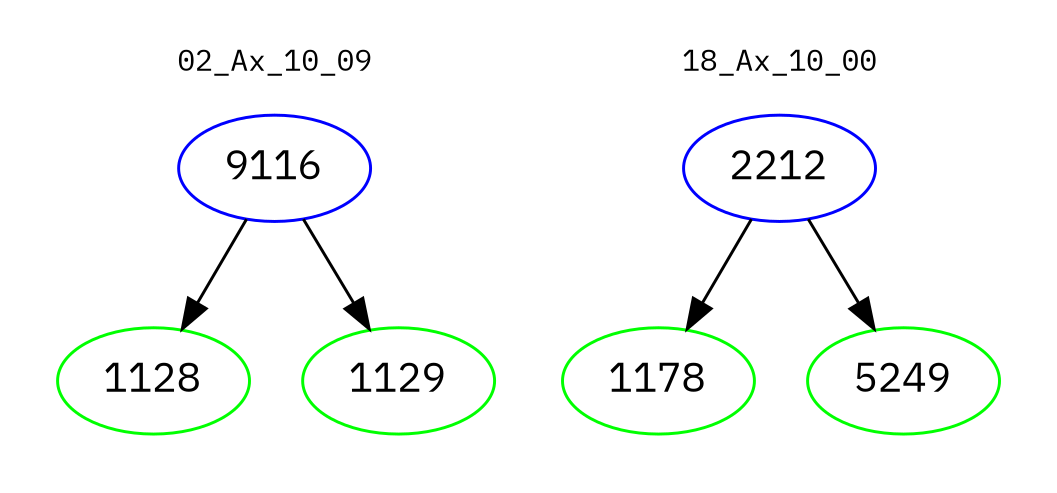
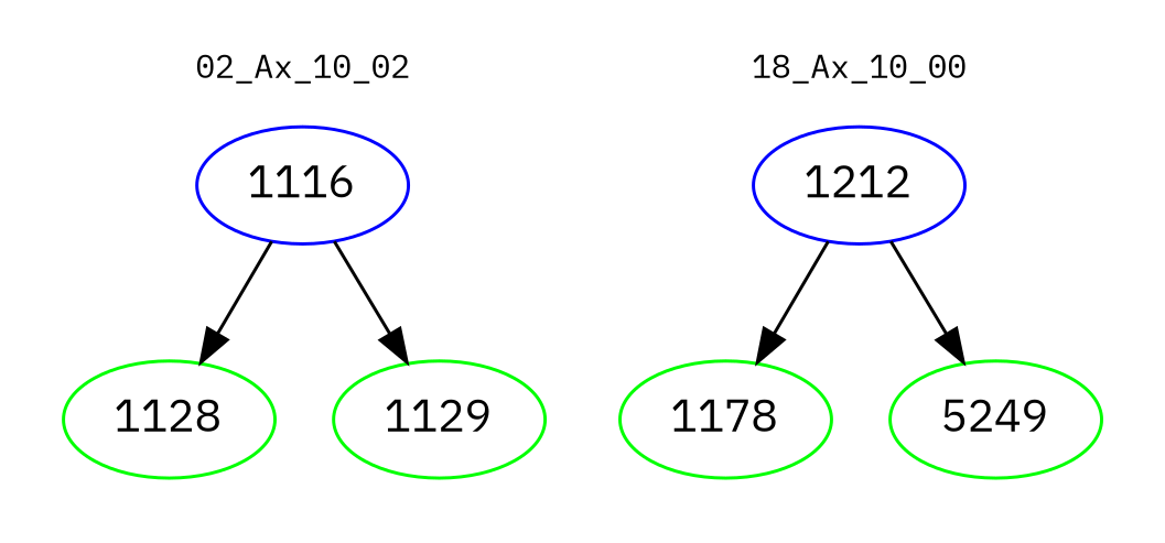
  digraph {
    fontname="IBM Plex Mono"
    node [color=green fontname="IBM Plex Mono"]
    edge [color=black fontname="IBM Plex Mono"]
-   n1 [color=blue label=9116]
+   n1 [color=blue label=1116]
    n2 [label=1128]
    n3 [label=1129]
-   n4 [color=blue label=2212]
+   n4 [color=blue label=1212]
    n5 [label=1178]
    n6 [label=5249]
    subgraph cluster_1 {
      color=white
      fontsize=10
-     label="02_Ax_10_09"
+     label="02_Ax_10_02"
      n1
      n2
      n3
    }
    subgraph cluster_2 {
      color=white
      fontsize=10
      label="18_Ax_10_00"
      n4
      n5
      n6
    }
    n1 -> n2
    n1 -> n3
    n4 -> n5
    n4 -> n6
  }
